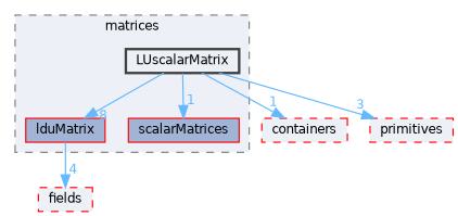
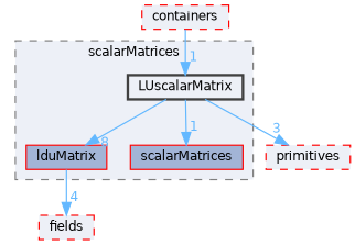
  digraph {
    compound=true
    node [color=red fillcolor="#edf0f7" fontname=Helvetica fontsize=10 shape=box style="filled,dashed"]
    edge [color=steelblue1 fontcolor=steelblue1 fontname=Helvetica fontsize=10 headlabel=1 labeldistance=1.5 labelfontname=Helvetica labelfontsize=10]
    n1 [fillcolor="#a2b4d6" height=0.2 label=lduMatrix style=filled width=0.4]
    n2 [fillcolor="#a2b4d6" height=0.2 label=scalarMatrices style=filled width=0.4]
    n3 [color=grey25 height=0.2 label=LUscalarMatrix style="filled,bold" width=0.4]
    n4 [height=0.2 label=fields width=0.4]
    n5 [height=0.2 label=containers width=0.4]
    n6 [height=0.2 label=primitives width=0.4]
    subgraph cluster_1 {
      bgcolor="#edf0f7"
      fontname=Helvetica
      fontsize=10
-     label=matrices
+     label=scalarMatrices
      pencolor=grey50
      style="filled,dashed"
      n1
      n2
      n3
    }
    n1 -> n4 [headlabel=4]
    n3 -> n1 [headlabel=8]
    n3 -> n2
-   n3 -> n5
+   n5 -> n3
    n3 -> n6 [headlabel=3]
  }
